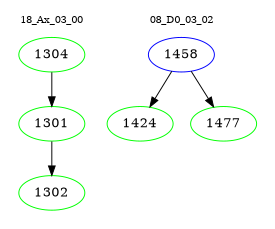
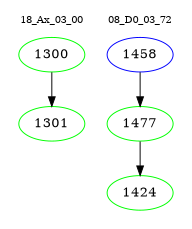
  digraph {
    node [color=green]
    edge [color=black]
    n1 [label=1301]
-   n2 [label=1304]
-   n3 [label=1302]
+   n2 [label=1300]
    n4 [color=blue label=1458]
    n5 [label=1424]
    n6 [label=1477]
    subgraph cluster_1 {
      color=white
      fontsize=10
      label="18_Ax_03_00"
      n1
      n2
-     n3
    }
    subgraph cluster_2 {
      color=white
      fontsize=10
-     label="08_D0_03_02"
+     label="08_D0_03_72"
      n4
      n5
      n6
    }
-   n1 -> n3
    n2 -> n1
-   n4 -> n5
+   n6 -> n5
    n4 -> n6
  }
